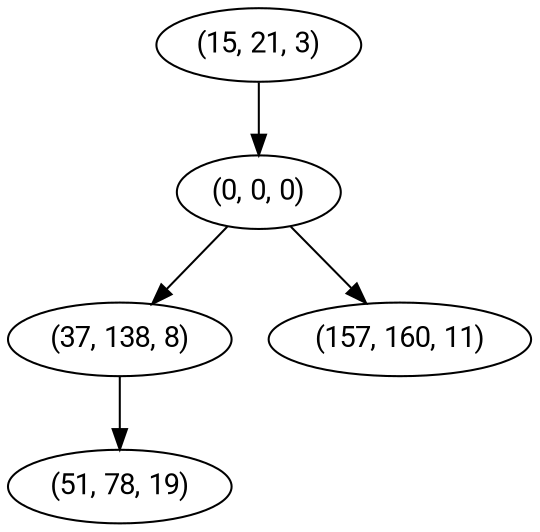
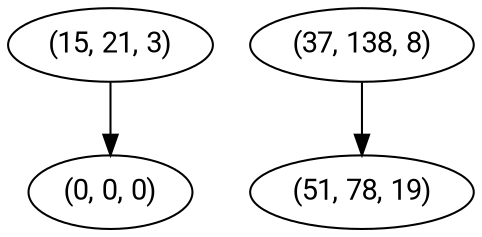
  digraph {
    fontname=Roboto
    node [fontname=Roboto]
    edge [fontname=Roboto]
    "(0, 0, 0)"
    "(37, 138, 8)"
-   "(157, 160, 11)"
    "(15, 21, 3)"
    n5 [label="(51, 78, 19)"]
-   "(0, 0, 0)" -> "(37, 138, 8)"
-   "(0, 0, 0)" -> "(157, 160, 11)"
    "(37, 138, 8)" -> n5
    "(15, 21, 3)" -> "(0, 0, 0)"
  }
